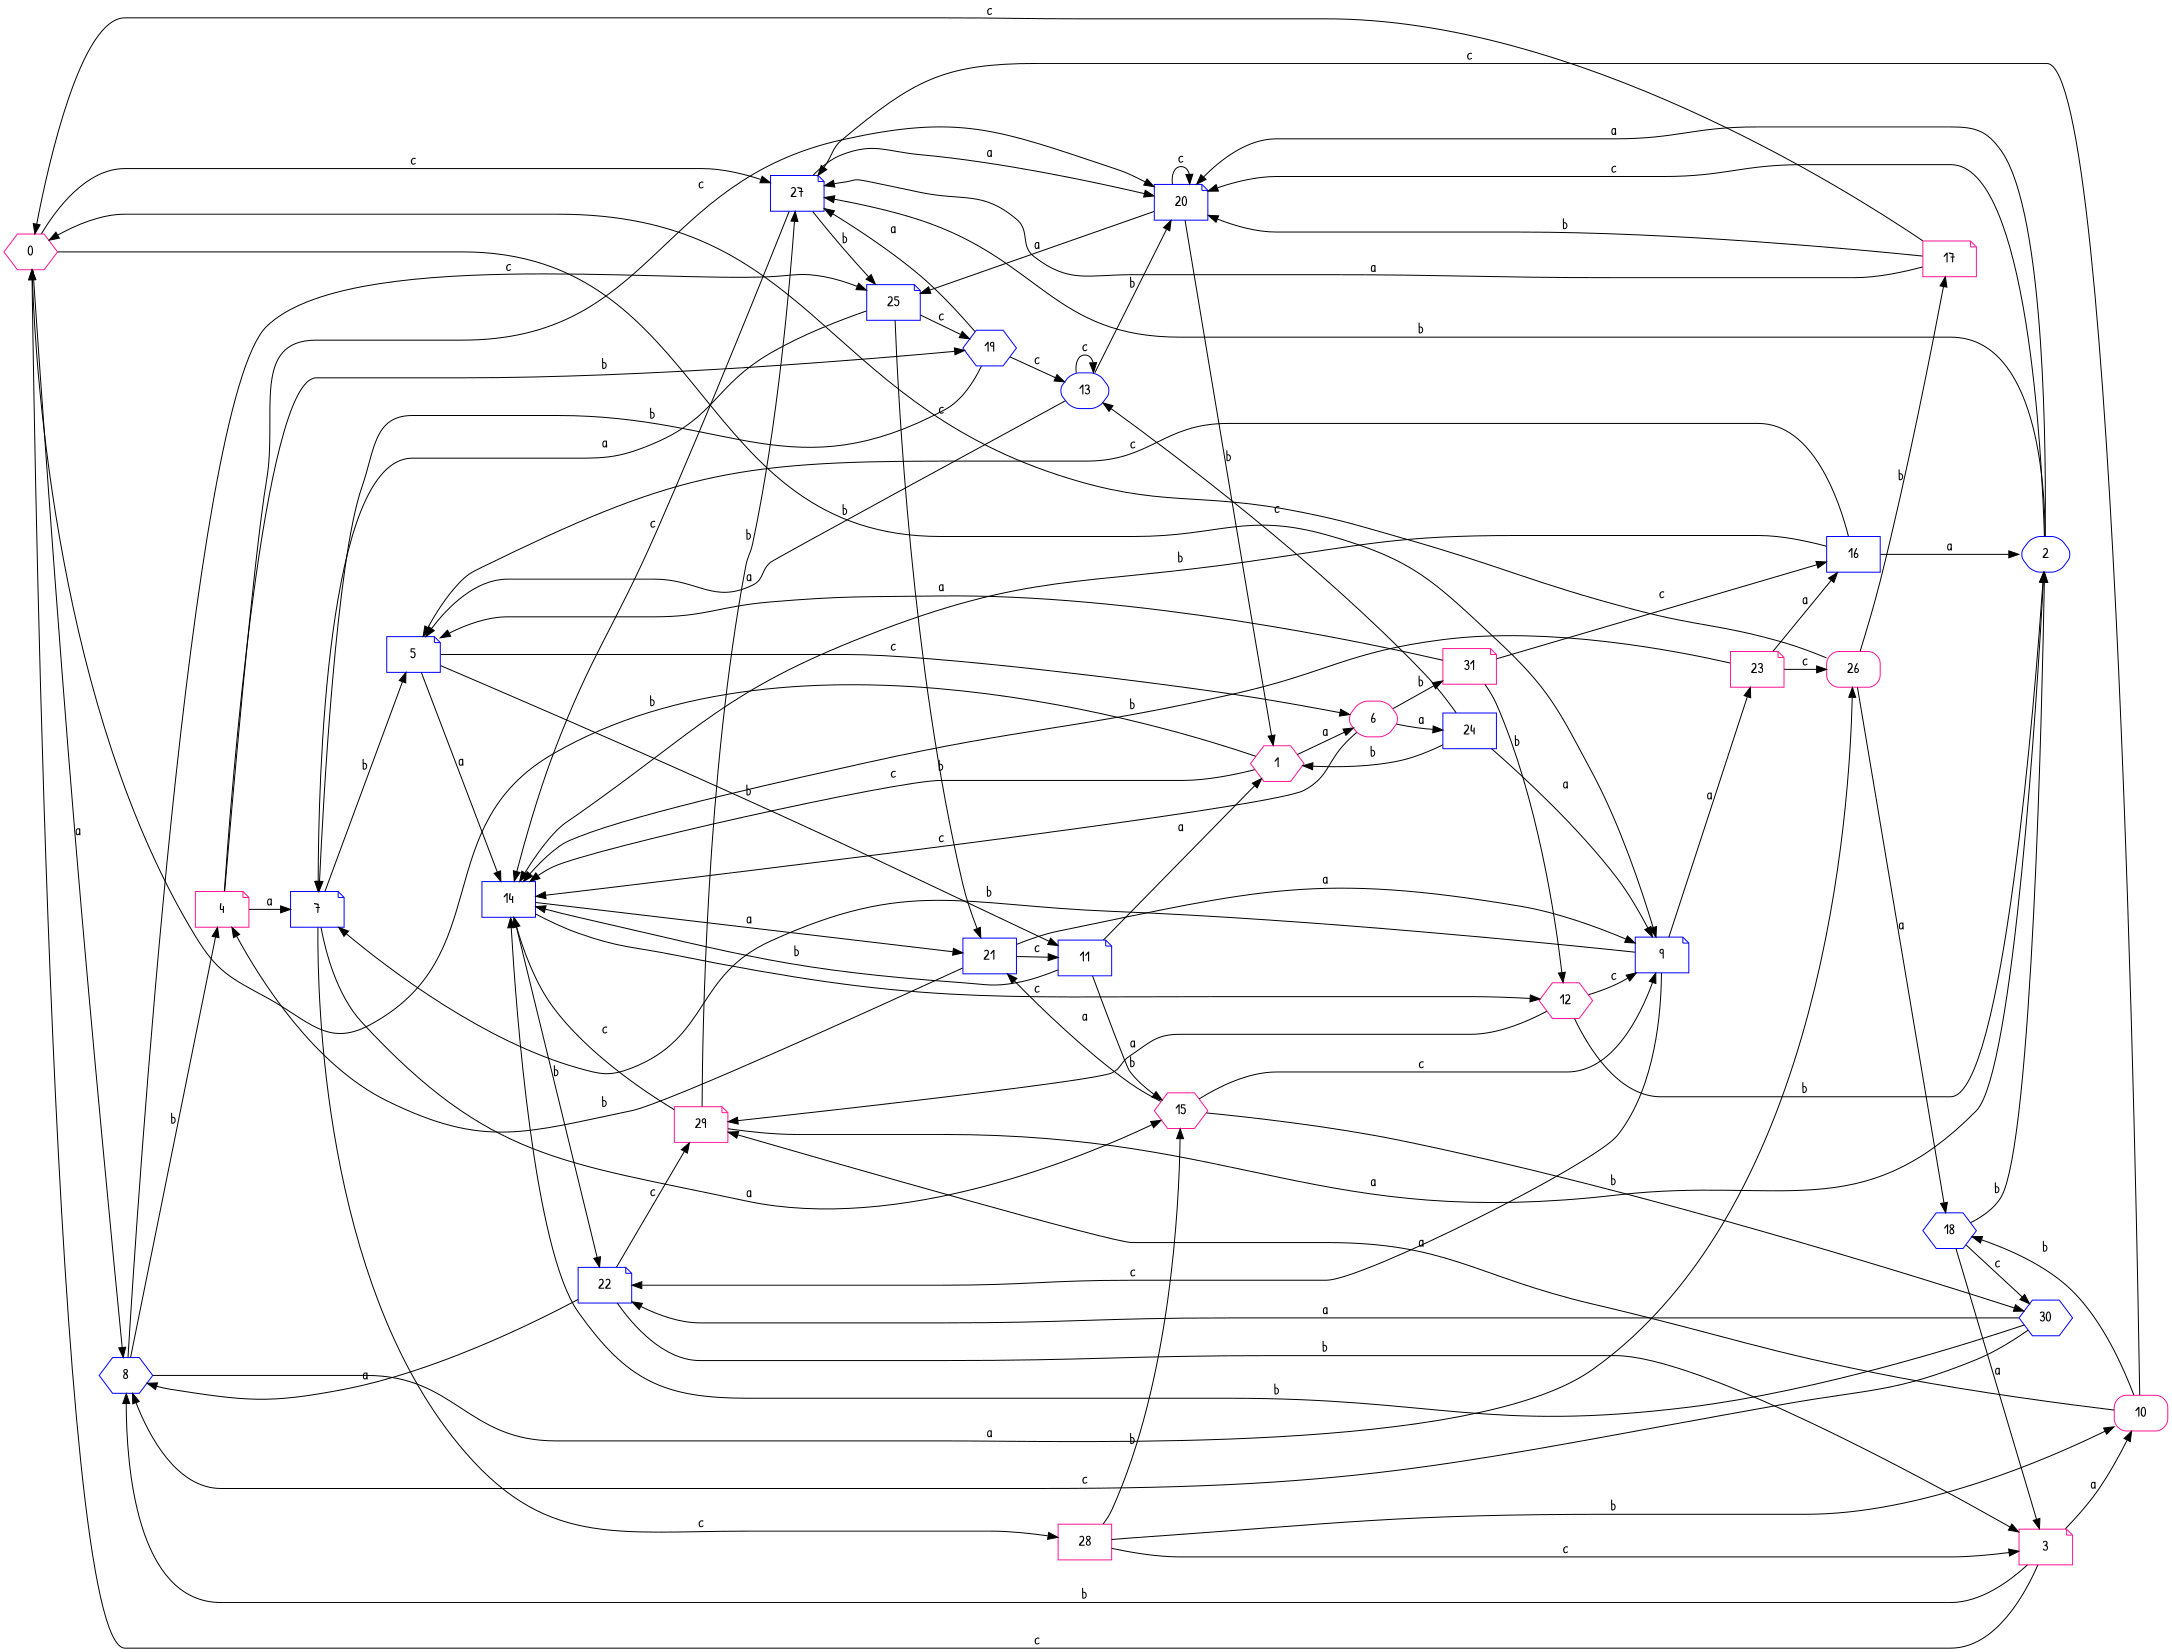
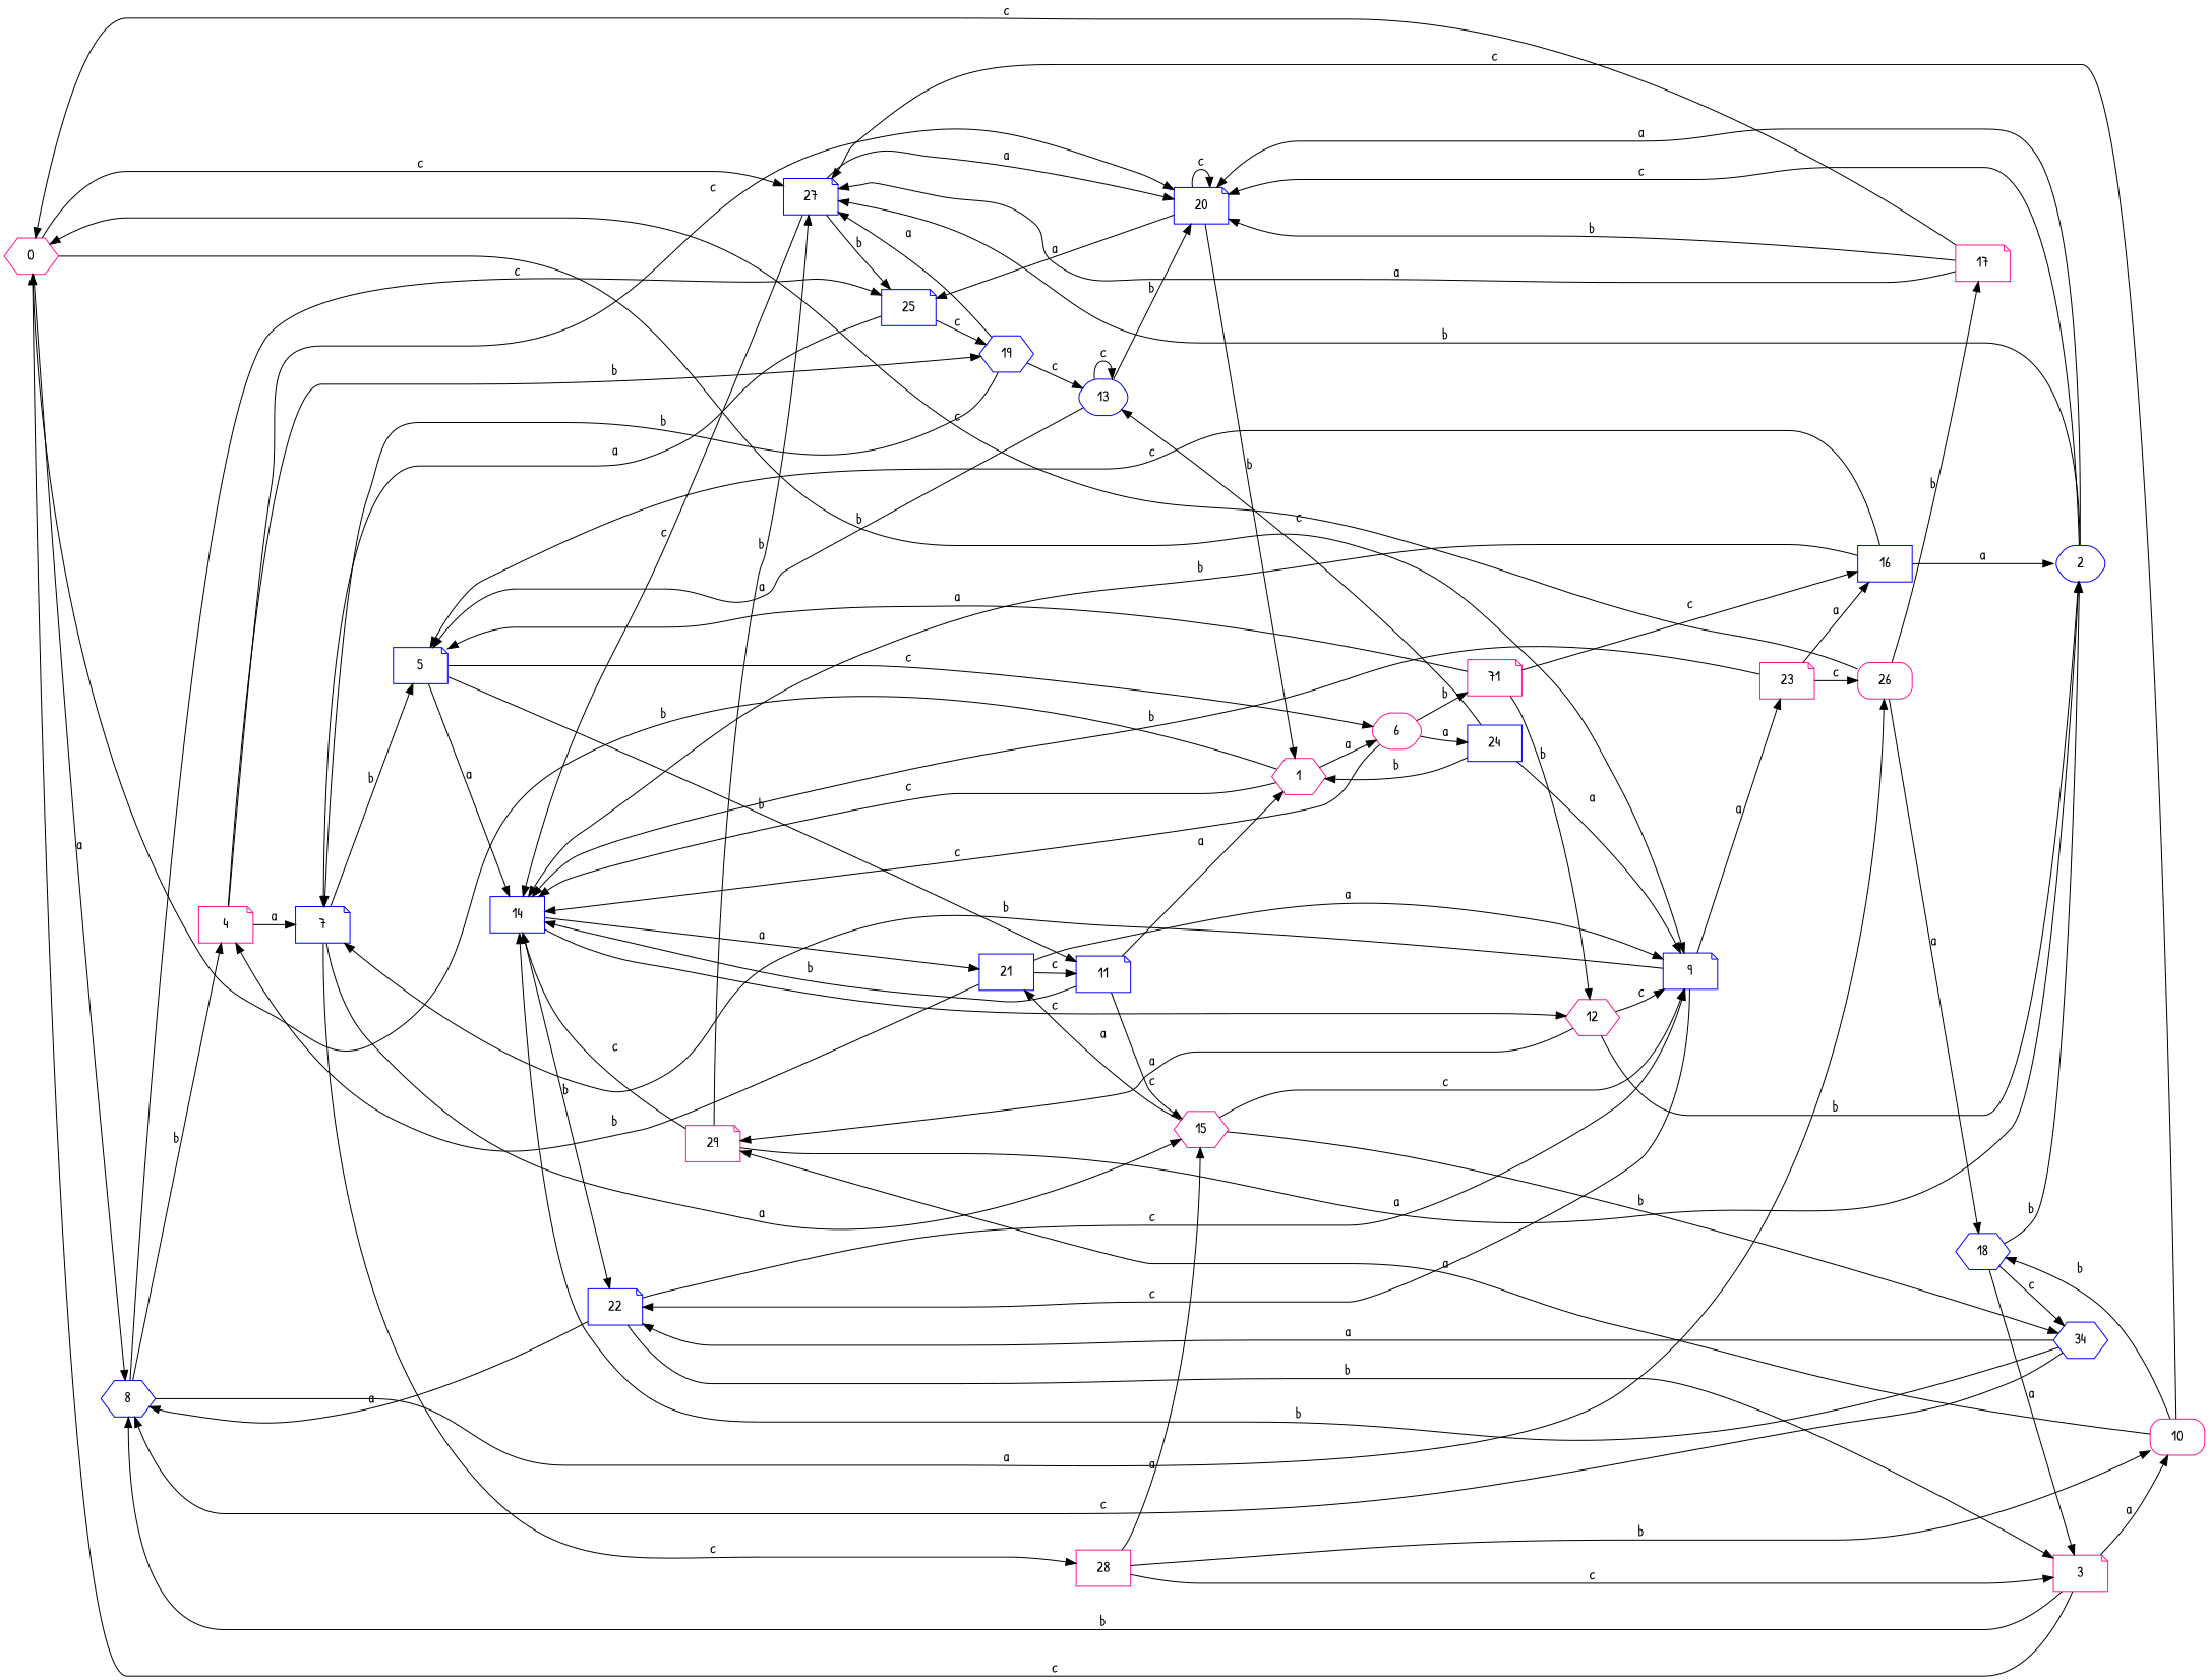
  digraph {
    fontname="Patrick Hand"
    rankdir=LR
    node [color=blue fillcolor=white fontname="Patrick Hand" shape=note style=filled]
    edge [fontname="Patrick Hand"]
    n1 [color=deeppink label=0 shape=hexagon]
    n2 [label=8 shape=hexagon]
    n3 [label=9 style="rounded,filled"]
    n4 [label=27]
    n5 [color=deeppink label=4 style="rounded,filled"]
    n6 [label=25]
    n7 [color=deeppink label=26 shape=box style="rounded,filled"]
    n8 [label=7]
    n9 [label=22 style="rounded,filled"]
    n10 [color=deeppink label=23 style="rounded,filled"]
    n11 [label=14 shape=box]
    n12 [label=20]
    n13 [color=deeppink label=1 shape=hexagon]
    n14 [color=deeppink label=6 shape=hexagon style="rounded,filled"]
    n15 [label=24 shape=box]
-   n16 [color=deeppink label=31 style="rounded,filled"]
+   n16 [color=deeppink label=71 style="rounded,filled"]
    n17 [color=deeppink label=12 shape=hexagon]
    n18 [label=21 shape=box]
    n19 [label=2 shape=hexagon style="rounded,filled"]
    n20 [color=deeppink label=3 style="rounded,filled"]
    n21 [color=deeppink label=10 shape=box style="rounded,filled"]
    n22 [label=18 shape=hexagon]
    n23 [color=deeppink label=29 style="rounded,filled"]
    n24 [label=19 shape=hexagon]
    n25 [label=5]
    n26 [color=deeppink label=15 shape=hexagon]
    n27 [color=deeppink label=28 shape=box]
    n28 [label=13 shape=hexagon style="rounded,filled"]
    n29 [label=11 style="rounded,filled"]
    n30 [label=16 shape=box]
-   n31 [label=30 shape=hexagon]
+   n31 [label=34 shape=hexagon]
    n32 [color=deeppink label=17]
    n1 -> n2 [label=a]
    n1 -> n3 [label=b]
    n1 -> n4 [label=c]
    n2 -> n5 [label=b]
    n2 -> n6 [label=c]
    n2 -> n7 [label=a]
    n3 -> n8 [label=b]
    n3 -> n9 [label=c]
    n3 -> n10 [label=a]
    n4 -> n6 [label=b]
    n4 -> n11 [label=c]
    n4 -> n12 [label=a]
    n5 -> n8 [label=a]
    n5 -> n12 [label=c]
    n5 -> n24 [label=b]
    n6 -> n8 [label=a]
-   n6 -> n18 [label=b]
    n6 -> n24 [label=c]
    n7 -> n1 [label=c]
    n7 -> n22 [label=a]
    n7 -> n32 [label=b]
    n8 -> n25 [label=b]
    n8 -> n26 [label=a]
    n8 -> n27 [label=c]
    n9 -> n2 [label=a]
-   n9 -> n23 [label=c]
+   n9 -> n3 [label=c]
    n9 -> n20 [label=b]
    n10 -> n7 [label=c]
    n10 -> n11 [label=b]
    n10 -> n30 [label=a]
    n11 -> n9 [label=b]
    n11 -> n17 [label=c]
    n11 -> n18 [label=a]
    n12 -> n6 [label=a]
    n12 -> n12 [label=c]
    n12 -> n13 [label=b]
    n13 -> n1 [label=b]
    n13 -> n11 [label=c]
    n13 -> n14 [label=a]
    n14 -> n11 [label=c]
    n14 -> n15 [label=a]
    n14 -> n16 [label=b]
    n15 -> n3 [label=a]
    n15 -> n13 [label=b]
    n15 -> n28 [label=c]
    n16 -> n17 [label=b]
    n16 -> n25 [label=a]
    n16 -> n30 [label=c]
    n17 -> n3 [label=c]
    n17 -> n19 [label=b]
    n17 -> n23 [label=a]
    n18 -> n3 [label=a]
    n18 -> n5 [label=b]
    n18 -> n29 [label=c]
    n19 -> n4 [label=b]
    n19 -> n12 [label=a]
    n19 -> n12 [label=c]
    n20 -> n1 [label=c]
    n20 -> n2 [label=b]
    n20 -> n21 [label=a]
    n21 -> n4 [label=c]
    n21 -> n22 [label=b]
    n21 -> n23 [label=a]
    n22 -> n19 [label=b]
    n22 -> n20 [label=a]
    n22 -> n31 [label=c]
    n23 -> n4 [label=b]
    n23 -> n11 [label=c]
    n23 -> n19 [label=a]
    n24 -> n4 [label=a]
    n24 -> n8 [label=b]
    n24 -> n28 [label=c]
    n25 -> n11 [label=a]
    n25 -> n14 [label=c]
    n25 -> n29 [label=b]
    n26 -> n3 [label=c]
    n26 -> n18 [label=a]
    n26 -> n31 [label=b]
    n27 -> n20 [label=c]
    n27 -> n21 [label=b]
-   n27 -> n26 [label=b]
+   n27 -> n26 [label=a]
    n28 -> n12 [label=b]
    n28 -> n25 [label=a]
    n28 -> n28 [label=c]
    n29 -> n11 [label=b]
    n29 -> n13 [label=a]
-   n29 -> n26 [label=b]
+   n29 -> n26 [label=c]
    n30 -> n11 [label=b]
    n30 -> n19 [label=a]
    n30 -> n25 [label=c]
    n31 -> n2 [label=c]
    n31 -> n9 [label=a]
    n31 -> n11 [label=b]
    n32 -> n1 [label=c]
    n32 -> n4 [label=a]
    n32 -> n12 [label=b]
  }
